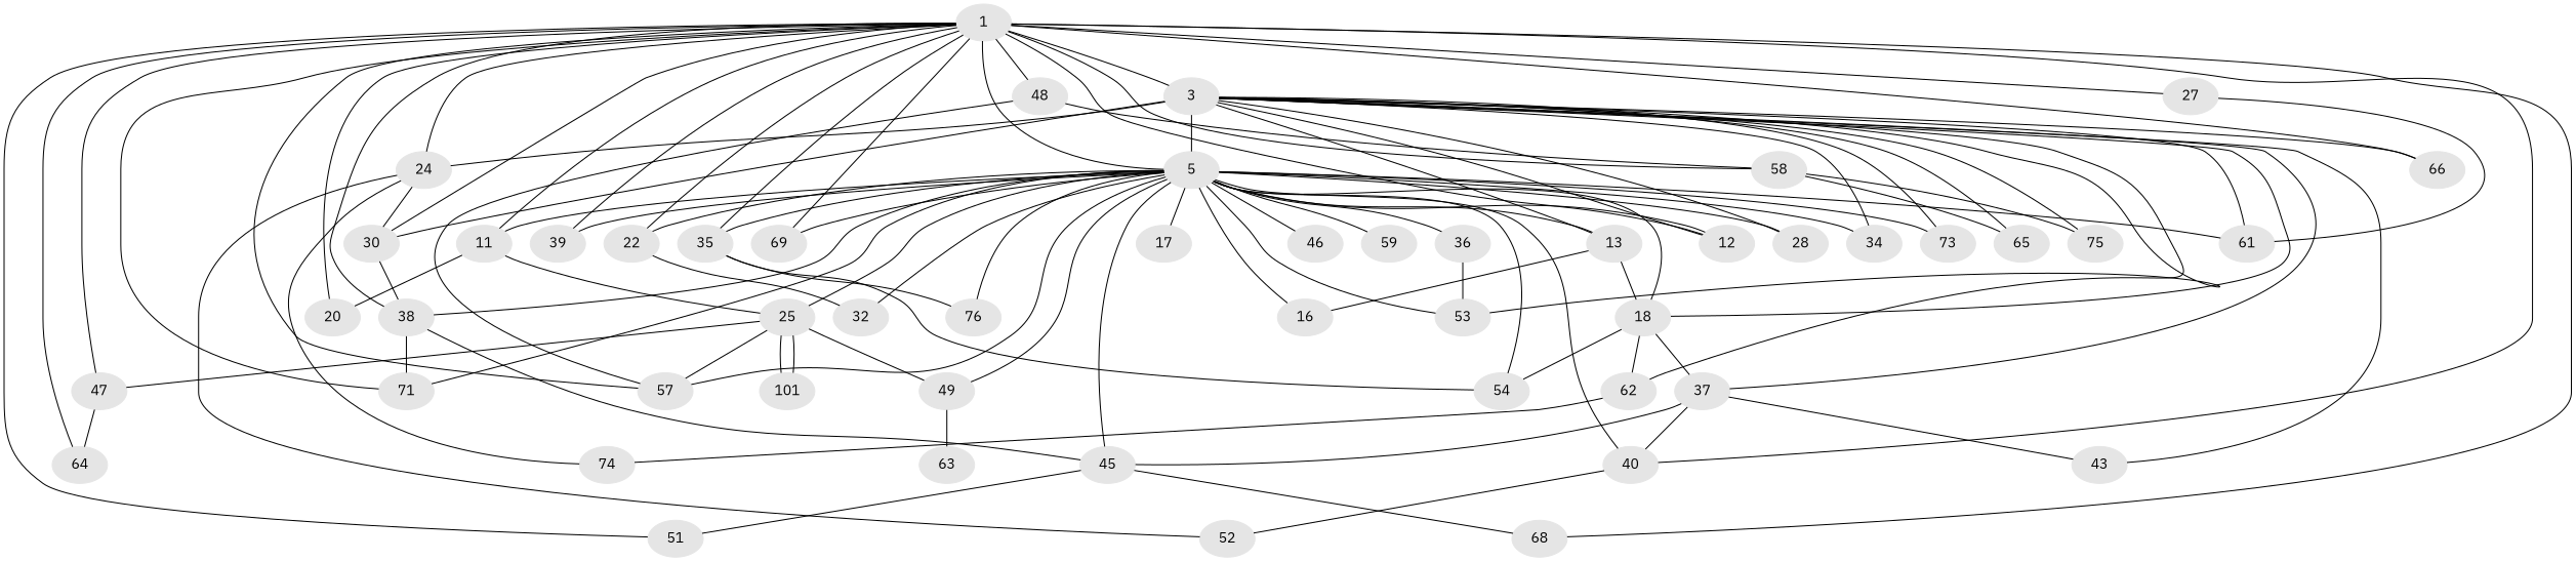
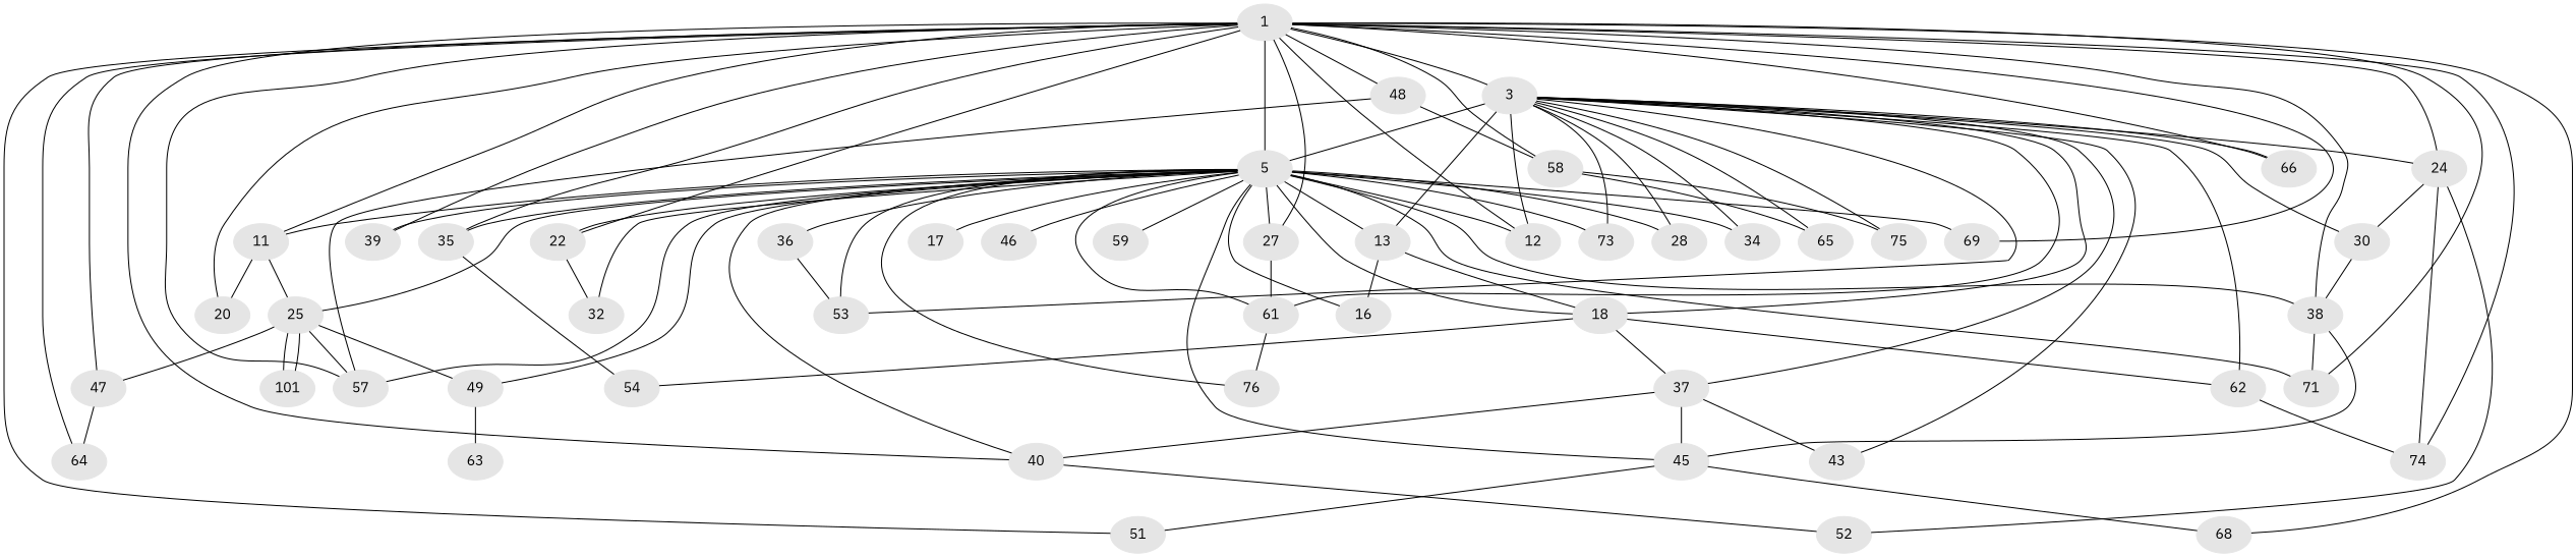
  graph {
    fontname="IBM Plex Sans"
    node [color=gray90 fontname="IBM Plex Sans" style=filled]
    edge [fontname="IBM Plex Sans"]
    1 [super="+2"]
    3 [super="+19+72+67+41+26+4+79"]
    5 [super="+97+77+8+80+23+7"]
    11
    12 [super="+56"]
    20
    22 [super="+81"]
    24
    27
    30
    35
    38 [super="+70"]
    39
    40
    47
    48
    51
    57 [super="+90"]
    58
    64
    66
    68
    69
    71
    13
    18
    28
    34
    37
    43
    53 [super="+55"]
    61
    62
    65
    73
    75
    16
    17
    25
    32 [super="+50"]
    36
    45
    46
    49
    59
    76
    52
    74
    54
    101
    63
    1 -- 3 [weight=12]
    1 -- 5 [weight=16]
    1 -- 11
    1 -- 12
    1 -- 20
    1 -- 22
    1 -- 24 [weight=2]
    1 -- 27
-   1 -- 30
+   1 -- 74
    1 -- 35
    1 -- 38
    1 -- 39
    1 -- 40
    1 -- 47
    1 -- 48 [weight=2]
    1 -- 51
    1 -- 57
    1 -- 58
    1 -- 64
    1 -- 66
    1 -- 68
    1 -- 69
    1 -- 71
    3 -- 5 [weight=23]
    3 -- 12
    3 -- 24 [weight=3]
    3 -- 30
    3 -- 66
    3 -- 13 [weight=2]
    3 -- 18
    3 -- 28
    3 -- 34
    3 -- 37
    3 -- 43
    3 -- 53
    3 -- 61
    3 -- 62
    3 -- 65
    3 -- 73
    3 -- 75
    5 -- 11
    5 -- 12
    5 -- 22 [weight=2]
-   5 -- 54
+   5 -- 27
    5 -- 35
    5 -- 38
    5 -- 39
    5 -- 40
    5 -- 57
    5 -- 69
    5 -- 71
    5 -- 13
    5 -- 18
    5 -- 28
    5 -- 34
    5 -- 53
    5 -- 61
    5 -- 73
    5 -- 16
    5 -- 17 [weight=2]
    5 -- 25
    5 -- 32 [weight=2]
    5 -- 36 [weight=2]
    5 -- 45
    5 -- 46
    5 -- 49
    5 -- 59
    5 -- 76
    11 -- 20
    11 -- 25
    22 -- 32
    24 -- 30
    24 -- 52
    24 -- 74
    27 -- 61
    30 -- 38
-   35 -- 76
+   61 -- 76
    35 -- 54
    38 -- 71
    38 -- 45
    40 -- 52
    47 -- 64
    48 -- 57
    48 -- 58
    58 -- 65
    58 -- 75
    13 -- 18
    13 -- 16
    18 -- 37
    18 -- 62
    18 -- 54
    37 -- 40
    37 -- 43
    37 -- 45
    62 -- 74
    25 -- 47
    25 -- 57
    25 -- 49
    25 -- 101
    25 -- 101
    36 -- 53
    45 -- 51
    45 -- 68
    49 -- 63
  }
